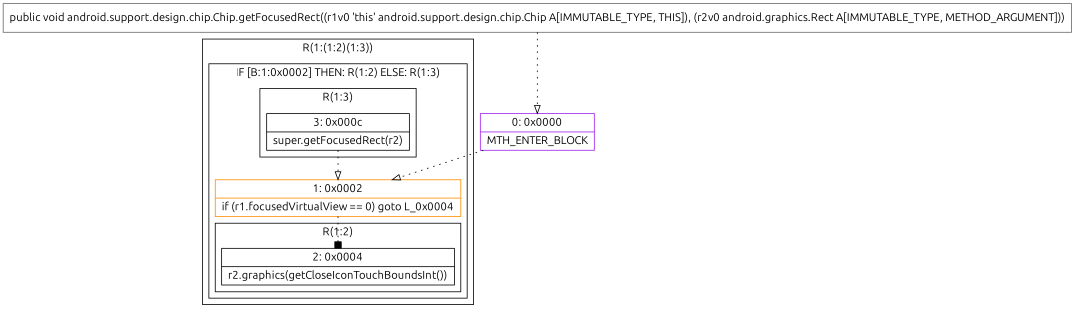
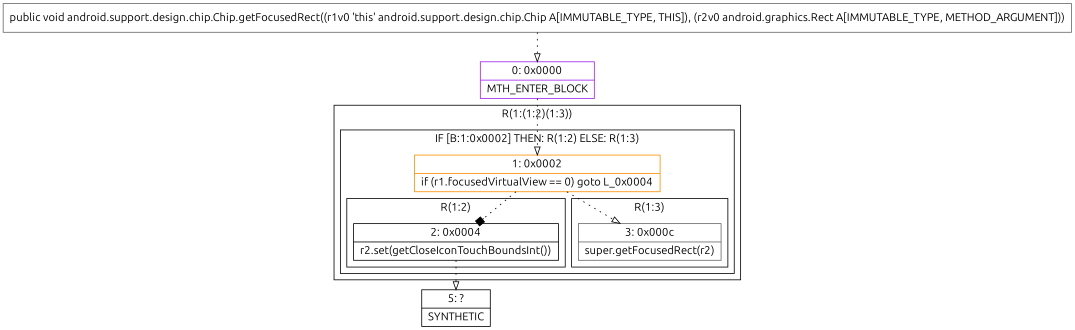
  digraph {
    fontname=Ubuntu
    node [color=black fontname=Ubuntu shape=record]
    edge [arrowhead=onormal fontname=Ubuntu style=dotted]
-   n1 [label="{2\:\ 0x0004|r2.graphics(getCloseIconTouchBoundsInt())\l}"]
-   n2 [label="{3\:\ 0x000c|super.getFocusedRect(r2)\l}"]
+   n1 [label="{2\:\ 0x0004|r2.set(getCloseIconTouchBoundsInt())\l}"]
+   n2 [color=gray40 label="{3\:\ 0x000c|super.getFocusedRect(r2)\l}"]
    n3 [color=darkorange label="{1\:\ 0x0002|if (r1.focusedVirtualView == 0) goto L_0x0004\l}"]
+   n4 [label="{5\:\ ?|SYNTHETIC\l}"]
    n5 [color=purple label="{0\:\ 0x0000|MTH_ENTER_BLOCK\l}"]
    n6 [color=gray40 label="{public void android.support.design.chip.Chip.getFocusedRect((r1v0 'this' android.support.design.chip.Chip A[IMMUTABLE_TYPE, THIS]), (r2v0 android.graphics.Rect A[IMMUTABLE_TYPE, METHOD_ARGUMENT])) }"]
    subgraph cluster_1 {
      label="R(1:(1:2)(1:3))"
      subgraph cluster_2 {
        label="IF [B:1:0x0002] THEN: R(1:2) ELSE: R(1:3)"
        n3
        subgraph cluster_3 {
          label="R(1:2)"
          n1
        }
        subgraph cluster_4 {
          label="R(1:3)"
          n2
        }
      }
    }
+   n1 -> n4
    n3 -> n1 [arrowhead=box]
-   n2 -> n3
+   n3 -> n2
    n5 -> n3
    n6 -> n5
  }
